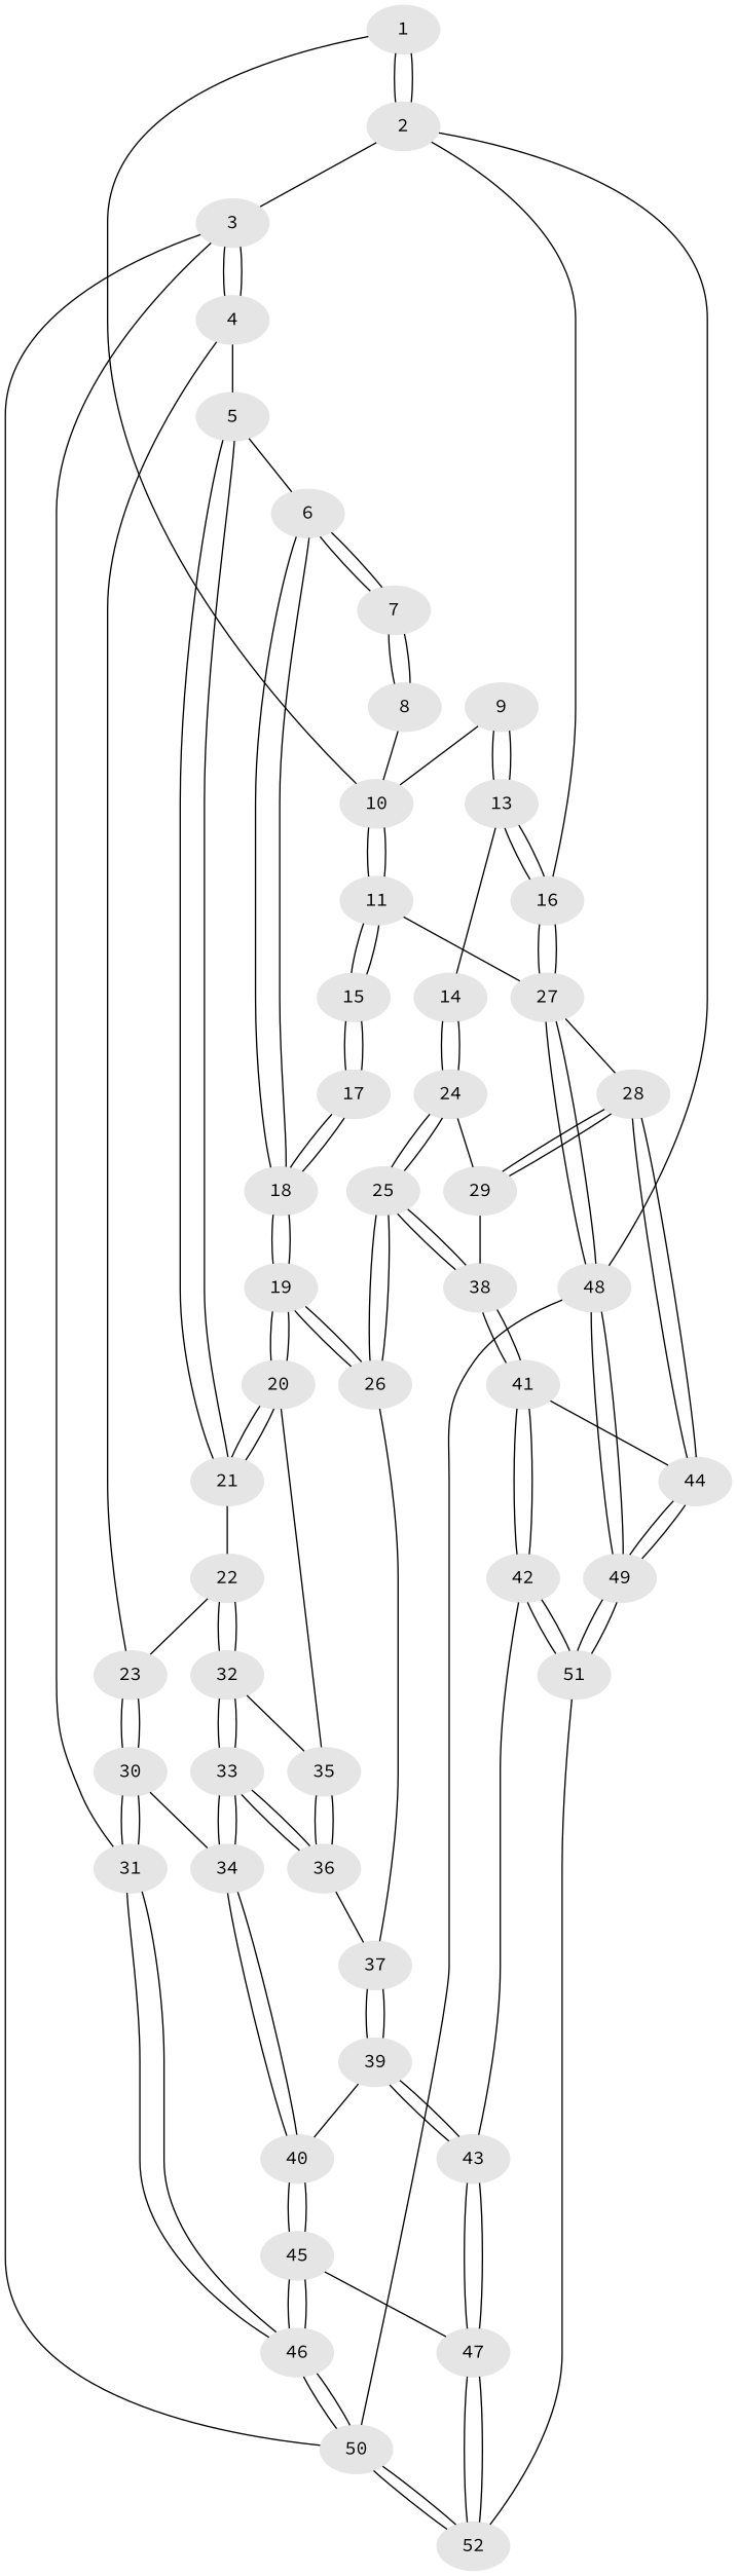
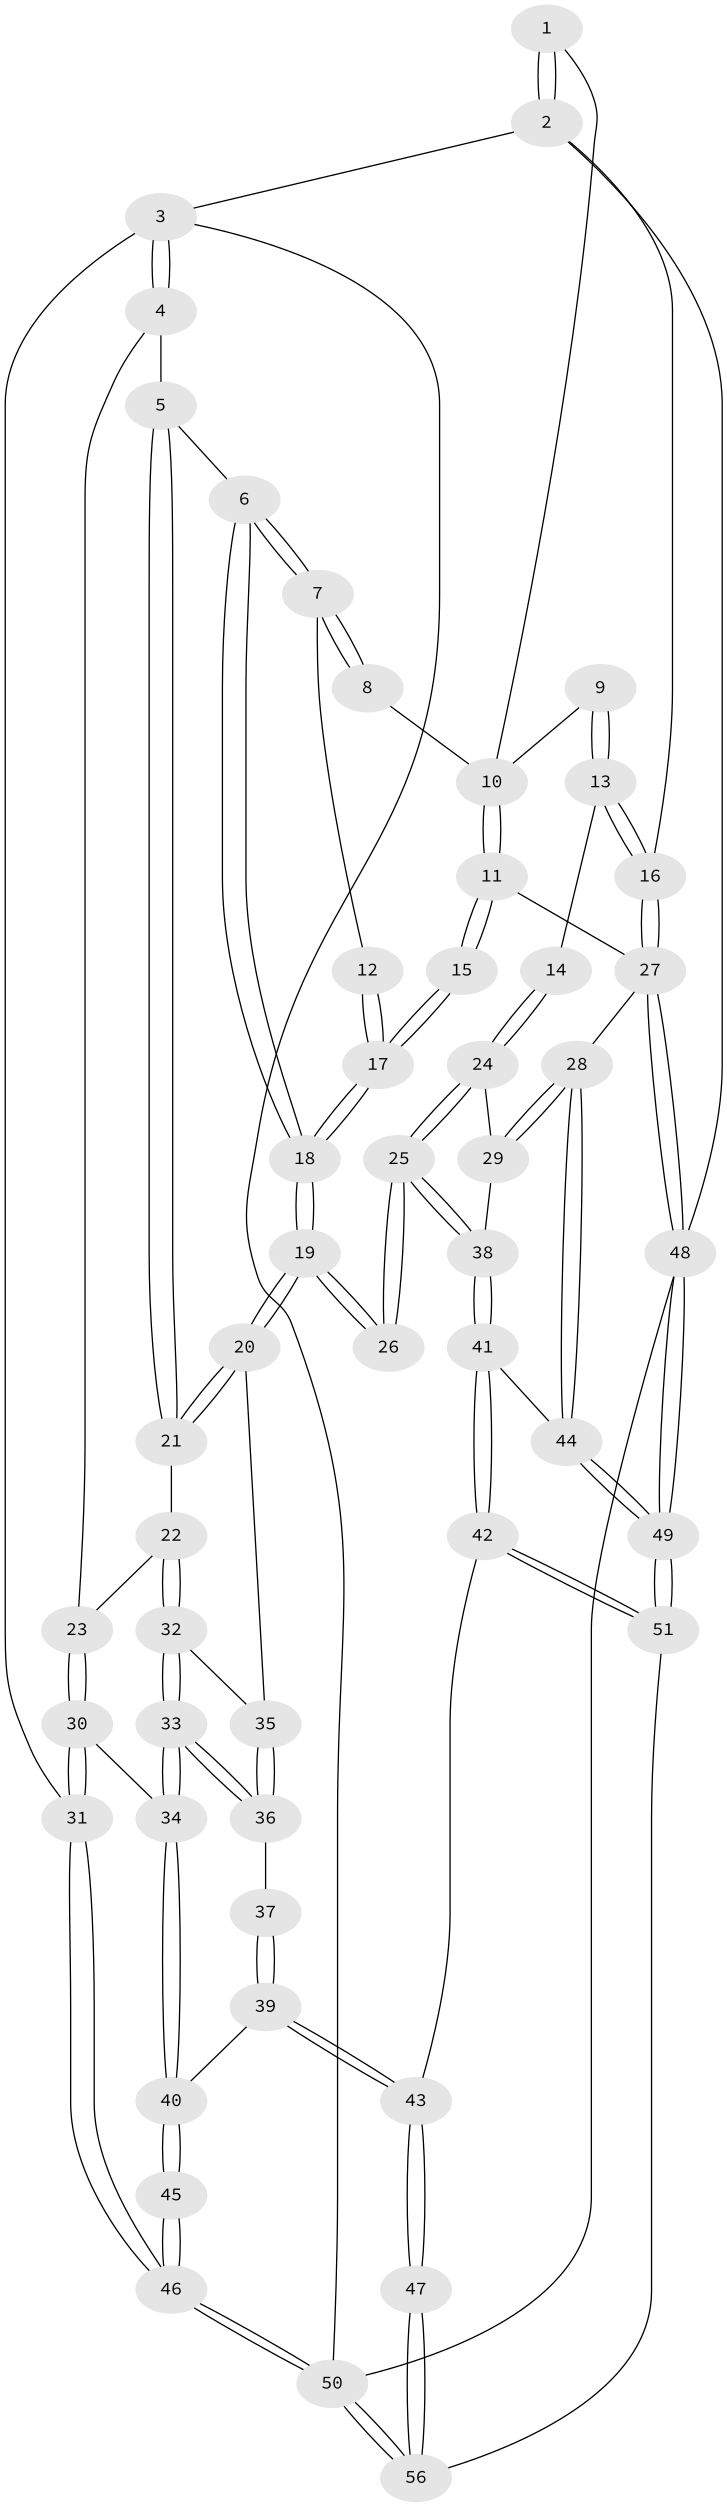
  graph {
    fontname="Source Code Pro"
    node [color=gray90 fontname="Source Code Pro" style=filled]
    edge [fontname="Source Code Pro"]
    1
    2
    10
    3
    16
    48
    9
    13
    4
    31
    50
    27
    49
    5
    23
    46
-   52
+   52 [label=56]
    6
    21
    30
    7
    18
    22
    8
+   12
    19
    17
    11
    14
    15
    24
    25
    29
    28
    20
    26
    35
    37
    36
    32
    33
    34
    38
    41
    39
    44
    40
    45
    43
    42
    47
    51
    1 -- 2
    1 -- 2
    1 -- 10
    2 -- 3
    2 -- 16
    2 -- 48
    10 -- 11
    10 -- 11
    3 -- 4
    3 -- 4
    3 -- 31
    3 -- 50
    16 -- 27
    16 -- 27
    48 -- 50
    48 -- 49
    48 -- 49
    9 -- 10
    9 -- 13
    9 -- 13
    13 -- 16
    13 -- 16
    13 -- 14
    4 -- 5
    4 -- 23
    31 -- 46
    31 -- 46
    50 -- 52
    50 -- 52
    27 -- 48
    27 -- 48
    27 -- 28
    49 -- 51
    49 -- 51
    5 -- 6
    5 -- 21
    5 -- 21
    23 -- 30
    23 -- 30
    46 -- 50
    46 -- 50
    6 -- 7
    6 -- 7
    6 -- 18
    6 -- 18
    21 -- 22
    30 -- 31
    30 -- 31
    30 -- 34
    7 -- 8
    7 -- 8
+   7 -- 12
    18 -- 19
    18 -- 19
    22 -- 23
    22 -- 32
    22 -- 32
    8 -- 10
+   12 -- 17
+   12 -- 17
    19 -- 20
    19 -- 20
    19 -- 26
    19 -- 26
    17 -- 18
    17 -- 18
    11 -- 27
    11 -- 15
    11 -- 15
    14 -- 24
    14 -- 24
    15 -- 17
    15 -- 17
    24 -- 25
    24 -- 25
    24 -- 29
    25 -- 26
    25 -- 26
    25 -- 38
    25 -- 38
    29 -- 38
    28 -- 29
    28 -- 29
    28 -- 44
    28 -- 44
    20 -- 21
    20 -- 21
    20 -- 35
-   26 -- 37
    35 -- 36
    35 -- 36
    37 -- 39
    37 -- 39
    36 -- 37
    32 -- 35
    32 -- 33
    32 -- 33
    33 -- 36
    33 -- 36
    33 -- 34
    33 -- 34
    34 -- 40
    34 -- 40
    38 -- 41
    38 -- 41
    41 -- 44
    41 -- 42
    41 -- 42
    39 -- 40
    39 -- 43
    39 -- 43
    44 -- 49
    44 -- 49
    40 -- 45
    40 -- 45
    45 -- 46
    45 -- 46
-   45 -- 47
    43 -- 47
    43 -- 47
    42 -- 43
    42 -- 51
    42 -- 51
    47 -- 52
    47 -- 52
    51 -- 52
  }
